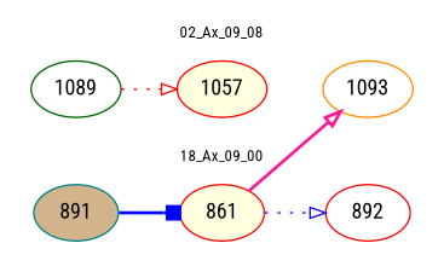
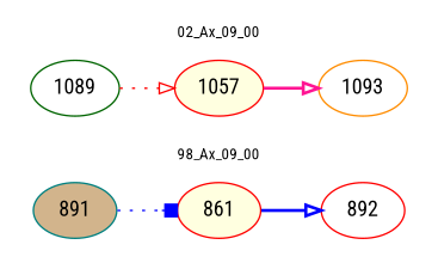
  digraph {
    fontname="Roboto Condensed"
    rankdir=LR
    node [color=red fillcolor=white fontname="Roboto Condensed" style=filled]
    edge [arrowhead=onormal color=blue fontname="Roboto Condensed" style=dotted]
    n1 [color=darkgreen label=1089]
    n2 [fillcolor=lightyellow label=1057]
    n3 [color=darkorange label=1093]
    n4 [color=teal fillcolor=tan label=891]
    n5 [fillcolor=lightyellow label=861]
    n6 [label=892]
    subgraph cluster_1 {
      color=white
      fontsize=10
-     label="02_Ax_09_08"
+     label="02_Ax_09_00"
      n1
      n2
      n3
    }
    subgraph cluster_2 {
      color=white
      fontsize=10
-     label="18_Ax_09_00"
+     label="98_Ax_09_00"
      n4
      n5
      n6
    }
    n1 -> n2 [color=red]
-   n5 -> n3 [color=deeppink style=bold]
-   n4 -> n5 [arrowhead=box style=bold]
-   n5 -> n6
+   n2 -> n3 [color=deeppink style=bold]
+   n4 -> n5 [arrowhead=box]
+   n5 -> n6 [style=bold]
  }
